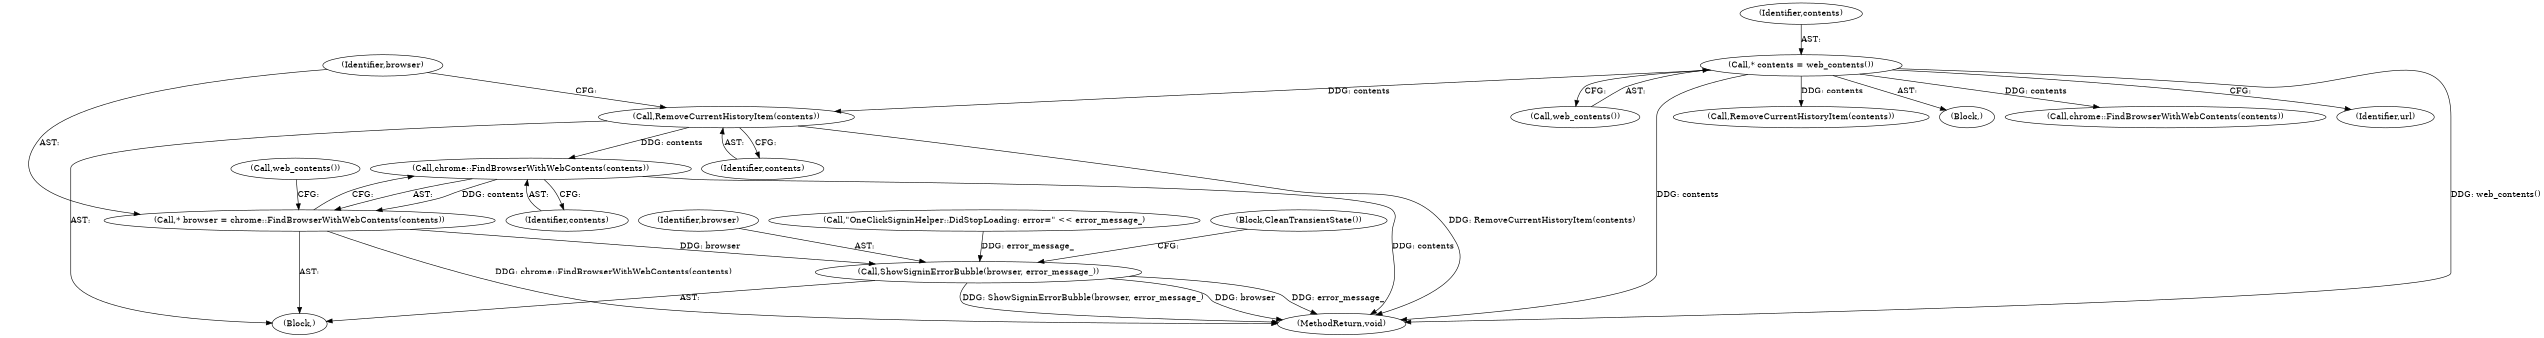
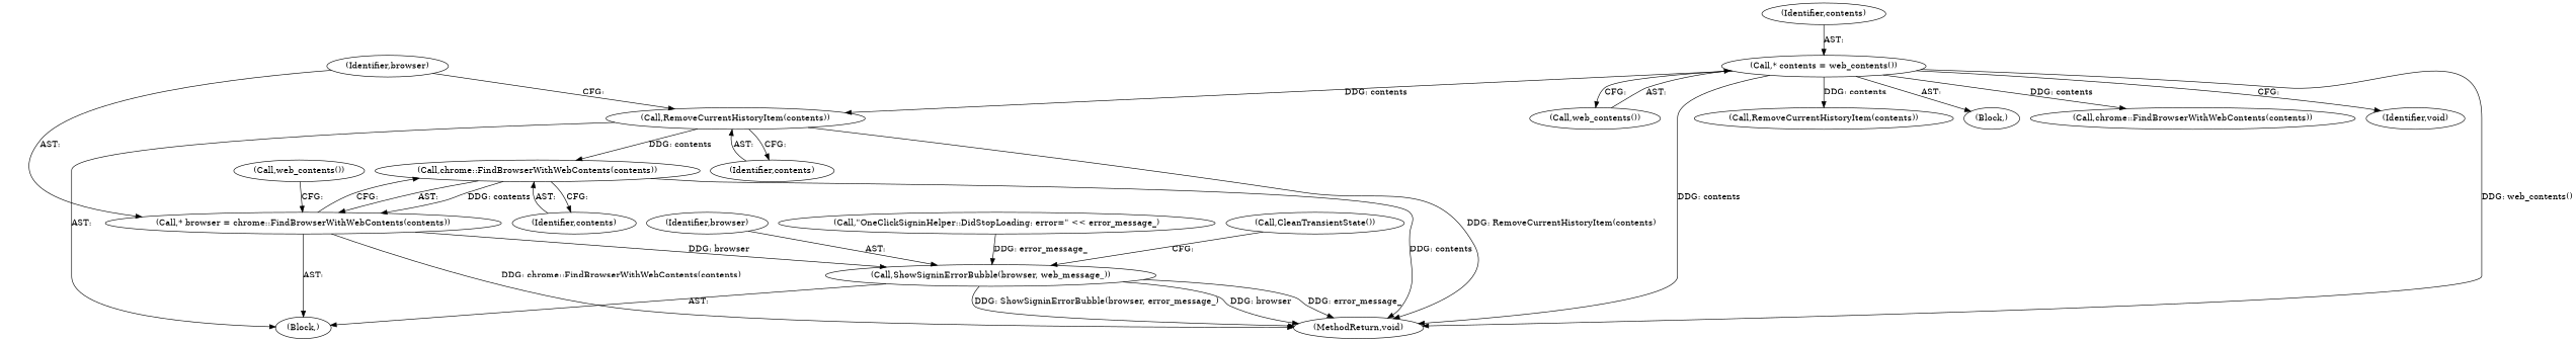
  digraph {
    n1 [label="(Call,RemoveCurrentHistoryItem(contents))"]
    n2 [label="(Call,chrome::FindBrowserWithWebContents(contents))"]
    n3 [label="(Block,)"]
    n4 [label="(MethodReturn,void)"]
    n5 [label="(Identifier,contents)"]
    n6 [label="(Call,* browser = chrome::FindBrowserWithWebContents(contents))"]
    n7 [label="(Identifier,contents)"]
    n8 [label="(Call,* contents = web_contents())"]
    n9 [label="(Call,web_contents())"]
    n10 [label="(Call,RemoveCurrentHistoryItem(contents))"]
    n11 [label="(Block,)"]
    n12 [label="(Call,chrome::FindBrowserWithWebContents(contents))"]
-   n13 [label="(Identifier,url)"]
-   n14 [label="(Call,ShowSigninErrorBubble(browser, error_message_))"]
+   n13 [label="(Identifier,void)"]
+   n14 [label="(Call,ShowSigninErrorBubble(browser, web_message_))"]
    n15 [label="(Identifier,browser)"]
    n16 [label="(Identifier,browser)"]
    n17 [label="(Call,web_contents())"]
    n18 [label="(Call,\"OneClickSigninHelper::DidStopLoading: error=\" << error_message_)"]
    n19 [label="(Identifier,contents)"]
-   n20 [label="(Block,CleanTransientState())"]
+   n20 [label="(Call,CleanTransientState())"]
    n1 -> n2 [label="DDG: contents"]
    n1 -> n3 [label="AST: "]
    n1 -> n4 [label="DDG: RemoveCurrentHistoryItem(contents)"]
    n1 -> n5 [label="CFG: "]
    n2 -> n4 [label="DDG: contents"]
    n2 -> n6 [label="AST: "]
    n2 -> n6 [label="DDG: contents"]
    n2 -> n7 [label="CFG: "]
    n5 -> n1 [label="AST: "]
    n6 -> n2 [label="CFG: "]
    n6 -> n3 [label="AST: "]
    n6 -> n4 [label="DDG: chrome::FindBrowserWithWebContents(contents)"]
    n6 -> n14 [label="DDG: browser"]
    n7 -> n2 [label="AST: "]
    n8 -> n1 [label="DDG: contents"]
    n8 -> n4 [label="DDG: contents"]
    n8 -> n4 [label="DDG: web_contents()"]
    n8 -> n9 [label="CFG: "]
    n8 -> n10 [label="DDG: contents"]
    n8 -> n11 [label="AST: "]
    n8 -> n12 [label="DDG: contents"]
    n8 -> n13 [label="CFG: "]
    n9 -> n8 [label="AST: "]
    n14 -> n3 [label="AST: "]
    n14 -> n4 [label="DDG: error_message_"]
    n14 -> n4 [label="DDG: ShowSigninErrorBubble(browser, error_message_)"]
    n14 -> n4 [label="DDG: browser"]
    n15 -> n14 [label="AST: "]
    n16 -> n1 [label="CFG: "]
    n16 -> n6 [label="AST: "]
    n17 -> n6 [label="CFG: "]
    n18 -> n14 [label="DDG: error_message_"]
    n19 -> n8 [label="AST: "]
    n20 -> n14 [label="CFG: "]
  }
